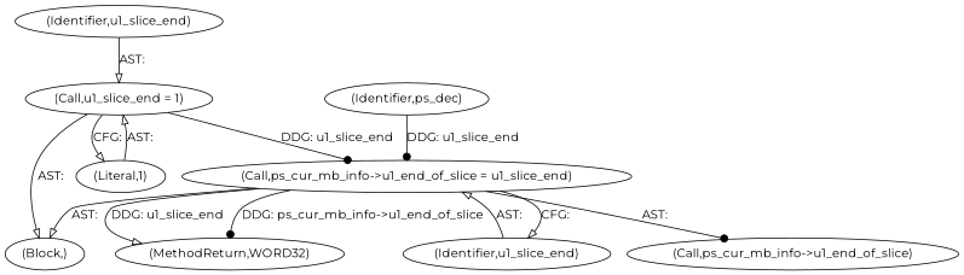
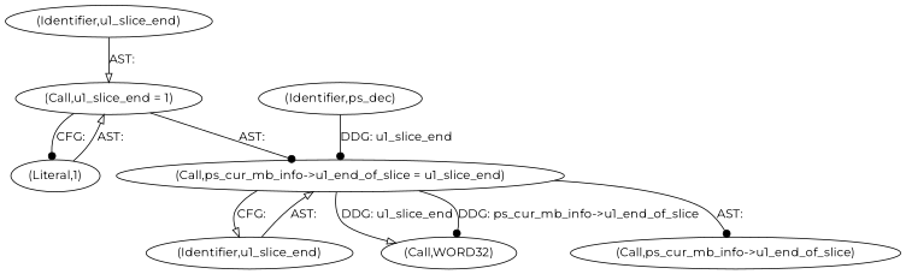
  digraph {
    fontname=Montserrat
    node [fontname=Montserrat]
    edge [arrowhead=onormal fontname=Montserrat]
    n1 [label="(Call,ps_cur_mb_info->u1_end_of_slice = u1_slice_end)"]
    n2 [label="(Identifier,u1_slice_end)"]
-   n3 [label="(MethodReturn,WORD32)"]
-   n4 [label="(Block,)"]
+   n3 [label="(Call,WORD32)"]
    n5 [label="(Call,ps_cur_mb_info->u1_end_of_slice)"]
    n6 [label="(Call,u1_slice_end = 1)"]
    n7 [label="(Literal,1)"]
    n8 [label="(Identifier,u1_slice_end)"]
    n9 [label="(Identifier,ps_dec)"]
    n1 -> n2 [label="CFG: "]
    n1 -> n3 [label="DDG: u1_slice_end"]
    n1 -> n3 [arrowhead=dot label="DDG: ps_cur_mb_info->u1_end_of_slice"]
-   n1 -> n4 [label="AST: "]
    n1 -> n5 [arrowhead=dot label="AST: "]
    n2 -> n1 [label="AST: "]
-   n6 -> n1 [arrowhead=dot label="DDG: u1_slice_end"]
-   n6 -> n4 [label="AST: "]
-   n6 -> n7 [label="CFG: "]
+   n6 -> n1 [arrowhead=dot label="AST: "]
+   n6 -> n7 [arrowhead=dot label="CFG: "]
    n7 -> n6 [label="AST: "]
    n8 -> n6 [label="AST: "]
    n9 -> n1 [arrowhead=dot label="DDG: u1_slice_end"]
  }
